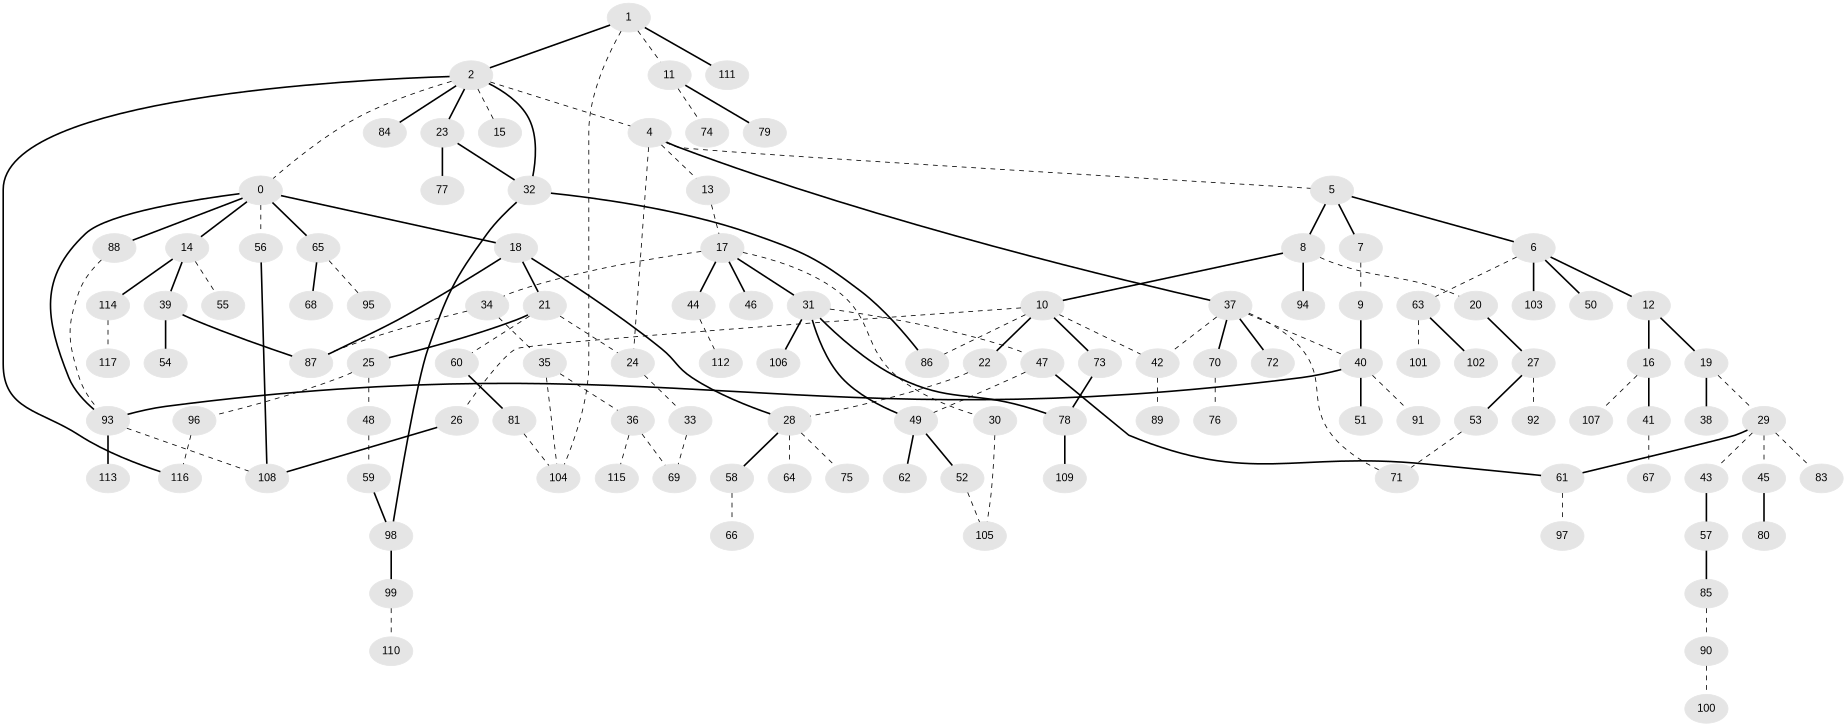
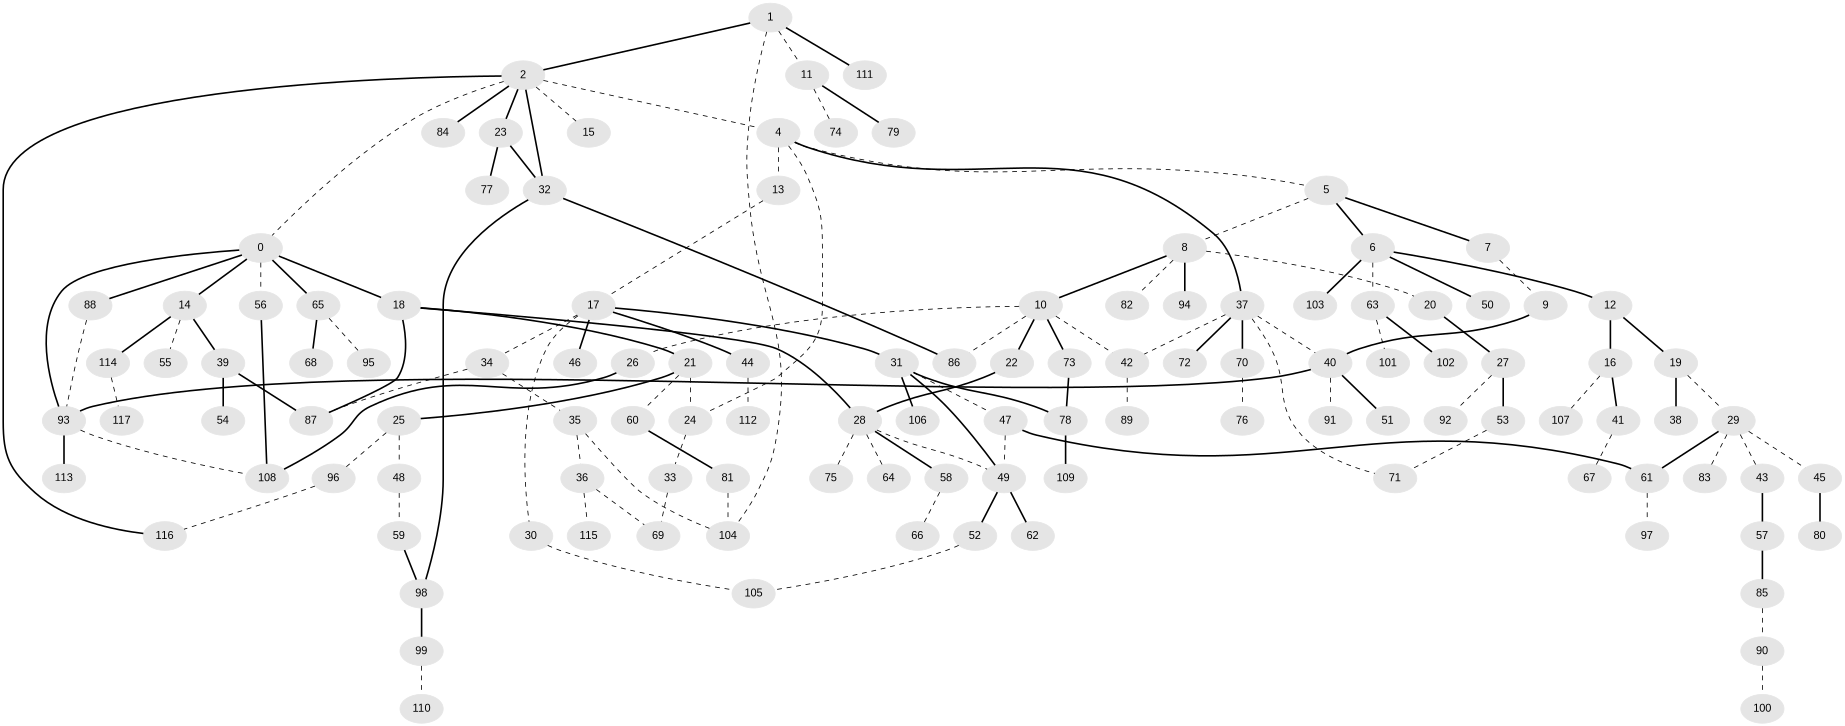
  graph {
    fontname="Liberation Sans"
    node [color=gray90 fontname="Liberation Sans" style=filled]
    edge [fontname="Liberation Sans" style=bold]
    1
    2
    11
    104
    111
    n6 [label=0]
    4
    15
    23
    32
    84
    116
    74
    79
    14
    18
    56
    65
    88
    93
    5
    13
    24
    37
    77
    86
    98
    39
    55
    114
    21
    28
    87
    108
    68
    95
    113
    6
    7
    8
    17
    33
    40
    42
    70
    71
    72
    12
    50
    63
    103
    9
    10
    20
+   82
    94
    16
    19
    101
    102
    22
    26
    73
    27
    51
    91
    89
    78
    41
    107
    29
    38
    30
    31
    34
    44
    46
    54
    117
    67
    105
    49
    47
    106
    35
    112
    25
    60
    58
    64
    75
    43
    45
    61
    83
    53
    92
    48
    96
    81
    69
    59
    52
    62
    66
    57
    80
    97
    109
    99
    36
    115
    76
    85
    90
    100
    110
    1 -- 2
    1 -- 11 [style=dashed]
    1 -- 104 [style=dashed]
    1 -- 111
    2 -- n6 [style=dashed]
    2 -- 4 [style=dashed]
    2 -- 15 [style=dashed]
    2 -- 23
    2 -- 32
    2 -- 84
    2 -- 116
    11 -- 74 [style=dashed]
    11 -- 79
    n6 -- 14
    n6 -- 18
    n6 -- 56 [style=dashed]
    n6 -- 65
    n6 -- 88
    n6 -- 93
    4 -- 5 [style=dashed]
    4 -- 13 [style=dashed]
    4 -- 24 [style=dashed]
    4 -- 37
    23 -- 32
    23 -- 77
    32 -- 86
    32 -- 98
    14 -- 39
    14 -- 55 [style=dashed]
    14 -- 114
    18 -- 21
    18 -- 28
    18 -- 87
    56 -- 108
    65 -- 68
    65 -- 95 [style=dashed]
    88 -- 93 [style=dashed]
    93 -- 108 [style=dashed]
    93 -- 113
    5 -- 6
    5 -- 7
-   5 -- 8
+   5 -- 8 [style=dashed]
    13 -- 17 [style=dashed]
    24 -- 33 [style=dashed]
    37 -- 40 [style=dashed]
    37 -- 42 [style=dashed]
    37 -- 70
    37 -- 71 [style=dashed]
    37 -- 72
    98 -- 99
    39 -- 87
    39 -- 54
    114 -- 117 [style=dashed]
    21 -- 24 [style=dashed]
    21 -- 25
    21 -- 60 [style=dashed]
+   28 -- 49 [style=dashed]
    28 -- 58
    28 -- 64 [style=dashed]
    28 -- 75 [style=dashed]
    6 -- 12
    6 -- 50
    6 -- 63 [style=dashed]
    6 -- 103
    7 -- 9 [style=dashed]
    8 -- 10
    8 -- 20 [style=dashed]
+   8 -- 82 [style=dashed]
    8 -- 94
    17 -- 30 [style=dashed]
    17 -- 31
    17 -- 34 [style=dashed]
    17 -- 44
    17 -- 46
    33 -- 69 [style=dashed]
    40 -- 93
    40 -- 51
    40 -- 91 [style=dashed]
    42 -- 89 [style=dashed]
    70 -- 76 [style=dashed]
    12 -- 16
    12 -- 19
    63 -- 101 [style=dashed]
    63 -- 102
    9 -- 40
    10 -- 86 [style=dashed]
    10 -- 42 [style=dashed]
    10 -- 22
    10 -- 26 [style=dashed]
    10 -- 73
    20 -- 27
    16 -- 41
    16 -- 107 [style=dashed]
    19 -- 29 [style=dashed]
    19 -- 38
-   22 -- 28 [style=dashed]
+   22 -- 28
    26 -- 108
    73 -- 78
    27 -- 53
    27 -- 92 [style=dashed]
    78 -- 109
    41 -- 67 [style=dashed]
    29 -- 43 [style=dashed]
    29 -- 45 [style=dashed]
    29 -- 61
    29 -- 83 [style=dashed]
    30 -- 105 [style=dashed]
    31 -- 78
    31 -- 49
    31 -- 47 [style=dashed]
    31 -- 106
    34 -- 87 [style=dashed]
    34 -- 35 [style=dashed]
    44 -- 112 [style=dashed]
    49 -- 52
    49 -- 62
    47 -- 49 [style=dashed]
    47 -- 61
    35 -- 104 [style=dashed]
    35 -- 36 [style=dashed]
    25 -- 48 [style=dashed]
    25 -- 96 [style=dashed]
    60 -- 81
    58 -- 66 [style=dashed]
    43 -- 57
    45 -- 80
    61 -- 97 [style=dashed]
    53 -- 71 [style=dashed]
    48 -- 59 [style=dashed]
    96 -- 116 [style=dashed]
    81 -- 104 [style=dashed]
    59 -- 98
    52 -- 105 [style=dashed]
    57 -- 85
    99 -- 110 [style=dashed]
    36 -- 69 [style=dashed]
    36 -- 115 [style=dashed]
    85 -- 90 [style=dashed]
    90 -- 100 [style=dashed]
  }
